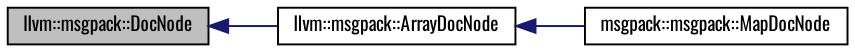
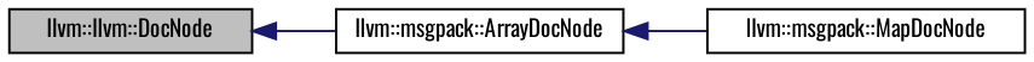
  digraph {
    fontname=Oswald
    rankdir=LR
    node [color=black fontname=Oswald fontsize=10 shape=box]
    edge [color=midnightblue dir=back fontname=Oswald fontsize=10 labelfontname=Helvetica labelfontsize=10 style=solid]
-   n1 [fillcolor=grey75 fontcolor=black height=0.2 label="llvm::msgpack::DocNode" style=filled width=0.4]
+   n1 [fillcolor=grey75 fontcolor=black height=0.2 label="llvm::llvm::DocNode" style=filled width=0.4]
    n2 [height=0.2 label="llvm::msgpack::ArrayDocNode" width=0.4]
-   n3 [height=0.2 label="msgpack::msgpack::MapDocNode" width=0.4]
+   n3 [height=0.2 label="llvm::msgpack::MapDocNode" width=0.4]
    n1 -> n2
    n2 -> n3
  }
